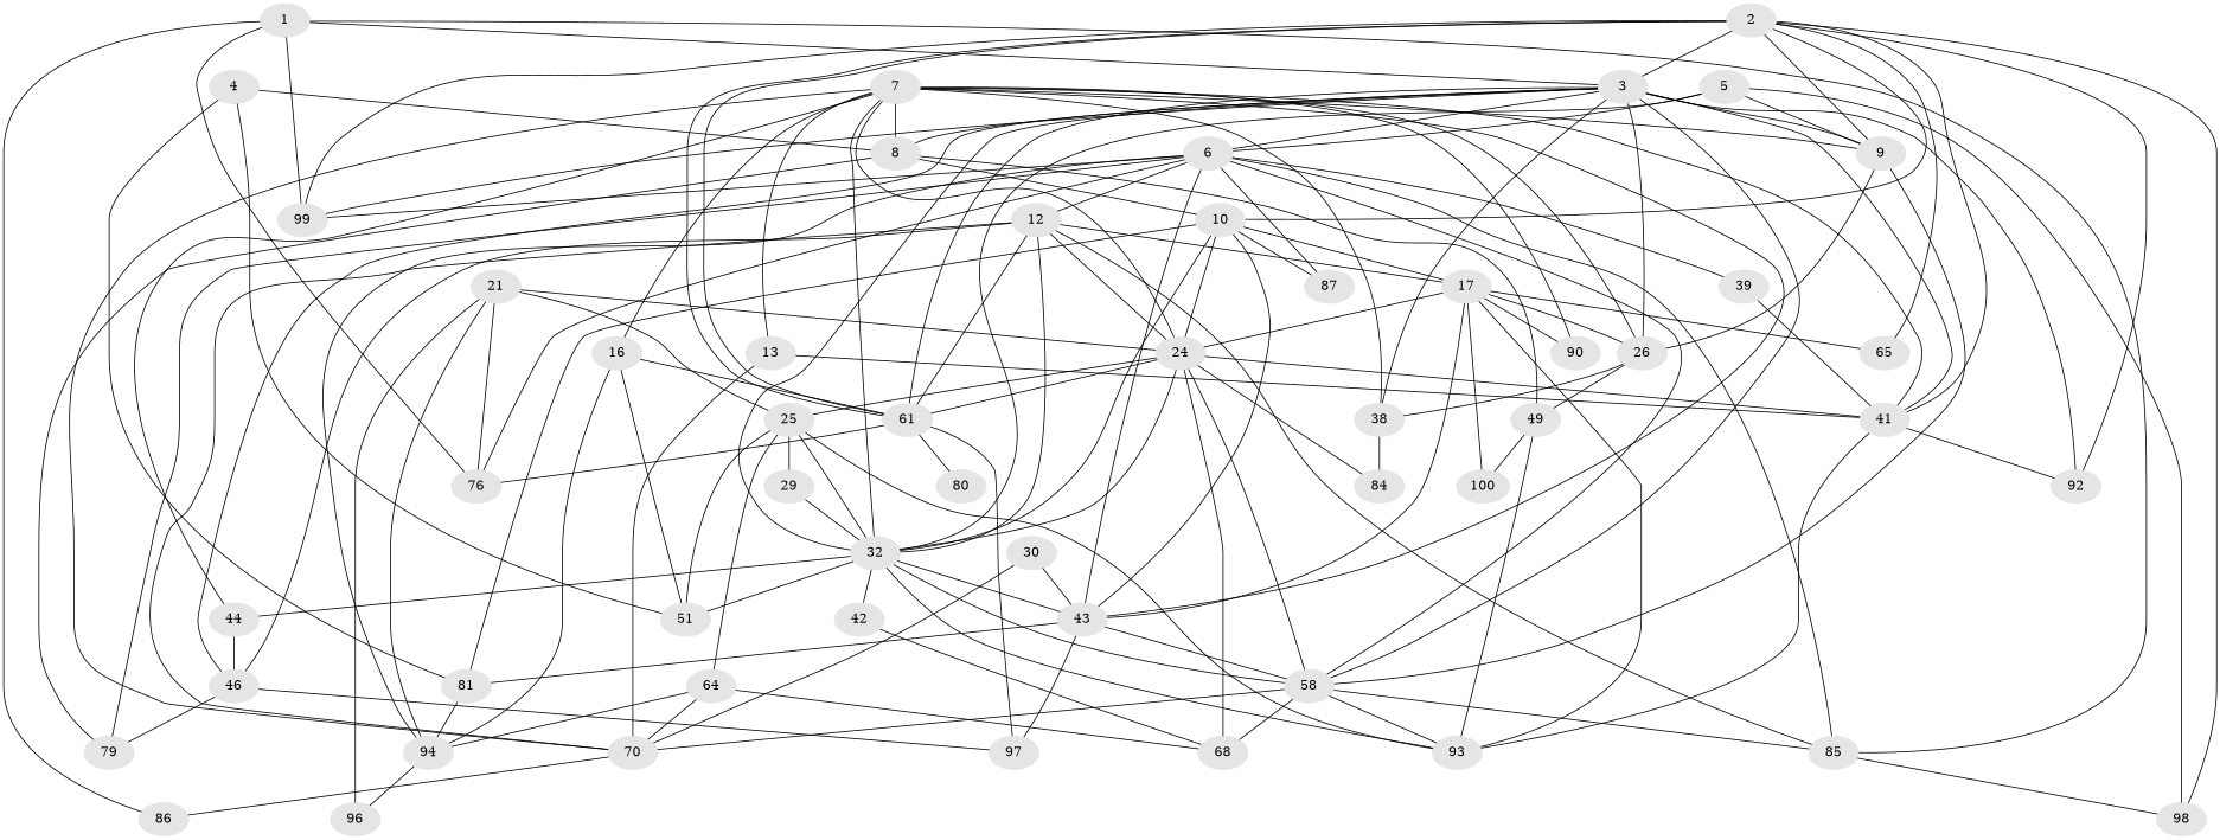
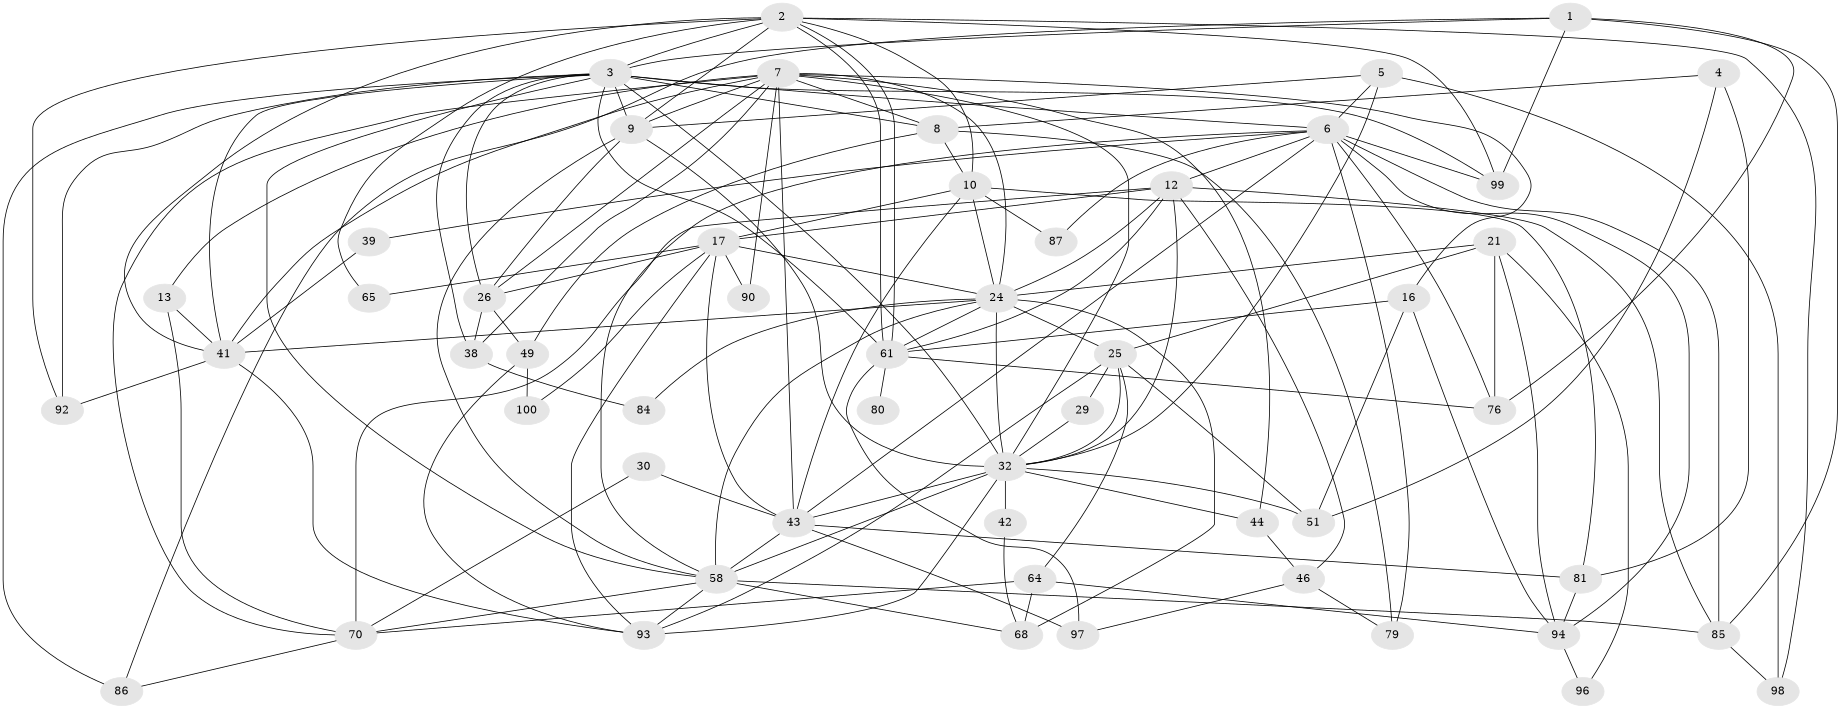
  graph {
    node [color=gray90 style=filled]
    1 [super="+37"]
    3 [super="+22+23+47+28"]
    76
    85 [super="+103"]
    86
    99
    9 [super="+91+55"]
    41 [super="+73"]
    61 [super="+71+75"]
    92
    6 [super="+106+51"]
    8 [super="+19"]
    26 [super="+88"]
    32 [super="+66+105"]
    38
    46 [super="+77"]
    58 [super="+74+89"]
    98
    2 [super="+95+54+40"]
    10 [super="+14+57"]
    65
    81
    43 [super="+63+62"]
    87
    24 [super="+31+45"]
    17 [super="+18+20"]
    93 [super="+102"]
    97
    80
    12 [super="+27+56+104"]
    39
    79
    94
    49
    n35 [label=51]
    44
    42
    84
    70
    68
    4 [super="+36"]
    5
    96
    7 [super="+11"]
    16
    90
    13
    25 [super="+33"]
    100
    21 [super="+35"]
    29
    64
    30
    1 -- 3
    1 -- 76
    1 -- 85
    1 -- 86
    1 -- 99
    3 -- 99 [weight=2]
    3 -- 9 [weight=2]
    3 -- 41
    3 -- 61
    3 -- 92
    3 -- 6
    3 -- 8
    3 -- 26 [weight=2]
    3 -- 32 [weight=2]
    3 -- 38
-   3 -- 46
+   3 -- 86
    3 -- 58
    85 -- 98
    9 -- 26
-   10 -- 32
+   9 -- 32
    9 -- 58
    41 -- 92
    41 -- 93
    61 -- 76
    61 -- 97
    61 -- 80 [weight=2]
    6 -- 76
    6 -- 85
    6 -- 99
    6 -- 58
    6 -- 43
    6 -- 87
    6 -- 12
    6 -- 39
    6 -- 79
    6 -- 94
    8 -- 10
    8 -- 79
    8 -- 49
    26 -- 38
    26 -- 49
    32 -- 58
    32 -- 43
    32 -- 93
    32 -- n35
    32 -- 44 [weight=2]
    32 -- 42
    38 -- 84
    46 -- 97
    46 -- 79
    58 -- 85
    58 -- 93
    58 -- 70
    58 -- 68
    2 -- 3 [weight=2]
    2 -- 99
    2 -- 9
    2 -- 41
    2 -- 61 [weight=2]
    2 -- 61
    2 -- 92
    2 -- 98
    2 -- 10
    2 -- 65
    10 -- 81
    10 -- 43
    10 -- 87
    10 -- 24
    10 -- 17
    81 -- 94
    43 -- 58
    43 -- 81
    43 -- 97 [weight=2]
    24 -- 41
    24 -- 61
    24 -- 32 [weight=2]
    24 -- 58 [weight=2]
    24 -- 84
    24 -- 68 [weight=2]
    24 -- 25
    17 -- 26
    17 -- 65
    17 -- 43
    17 -- 24
    17 -- 93
    17 -- 90
    17 -- 100 [weight=2]
    12 -- 85
    12 -- 61
    12 -- 32
    12 -- 46
    12 -- 24 [weight=2]
    12 -- 17
    12 -- 70
    39 -- 41
    94 -- 96
    49 -- 93
    49 -- 100
    44 -- 46
    42 -- 68
    70 -- 86
    4 -- 8
    4 -- 81
    4 -- n35
    5 -- 9
    5 -- 6
    5 -- 32
    5 -- 98
    7 -- 9
    7 -- 41
    7 -- 8 [weight=2]
    7 -- 26
    7 -- 32
    7 -- 38
    7 -- 43
    7 -- 24
    7 -- 44
    7 -- 70
    7 -- 16
    7 -- 90
    7 -- 13
    16 -- 61
    16 -- 94
    16 -- n35
    13 -- 41
    13 -- 70
    25 -- 32
    25 -- 93
    25 -- n35
    25 -- 29
    25 -- 64
    21 -- 76
    21 -- 24
    21 -- 94
    21 -- 96
    21 -- 25
    29 -- 32
    64 -- 94
    64 -- 70
    64 -- 68
    30 -- 43
    30 -- 70
  }
